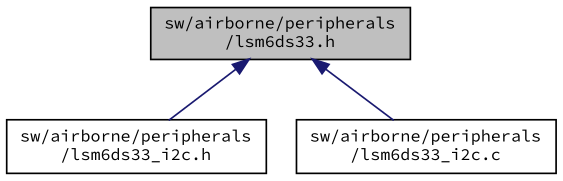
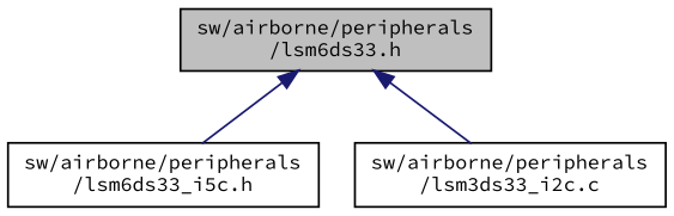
  digraph {
    fontname="Source Code Pro"
    node [color=black fillcolor=white fontname="Source Code Pro" fontsize=10 shape=record style=filled]
    edge [color=midnightblue dir=back fontname="Source Code Pro" fontsize=10 labelfontname=FreeSans labelfontsize=10 style=solid]
    n1 [fillcolor=grey75 fontcolor=black height=0.2 label="sw/airborne/peripherals\l/lsm6ds33.h" width=0.4]
-   n2 [height=0.2 label="sw/airborne/peripherals\l/lsm6ds33_i2c.h" width=0.4]
-   n3 [height=0.2 label="sw/airborne/peripherals\l/lsm6ds33_i2c.c" width=0.4]
+   n2 [height=0.2 label="sw/airborne/peripherals\l/lsm6ds33_i5c.h" width=0.4]
+   n3 [height=0.2 label="sw/airborne/peripherals\l/lsm3ds33_i2c.c" width=0.4]
    n1 -> n2
    n1 -> n3
  }
